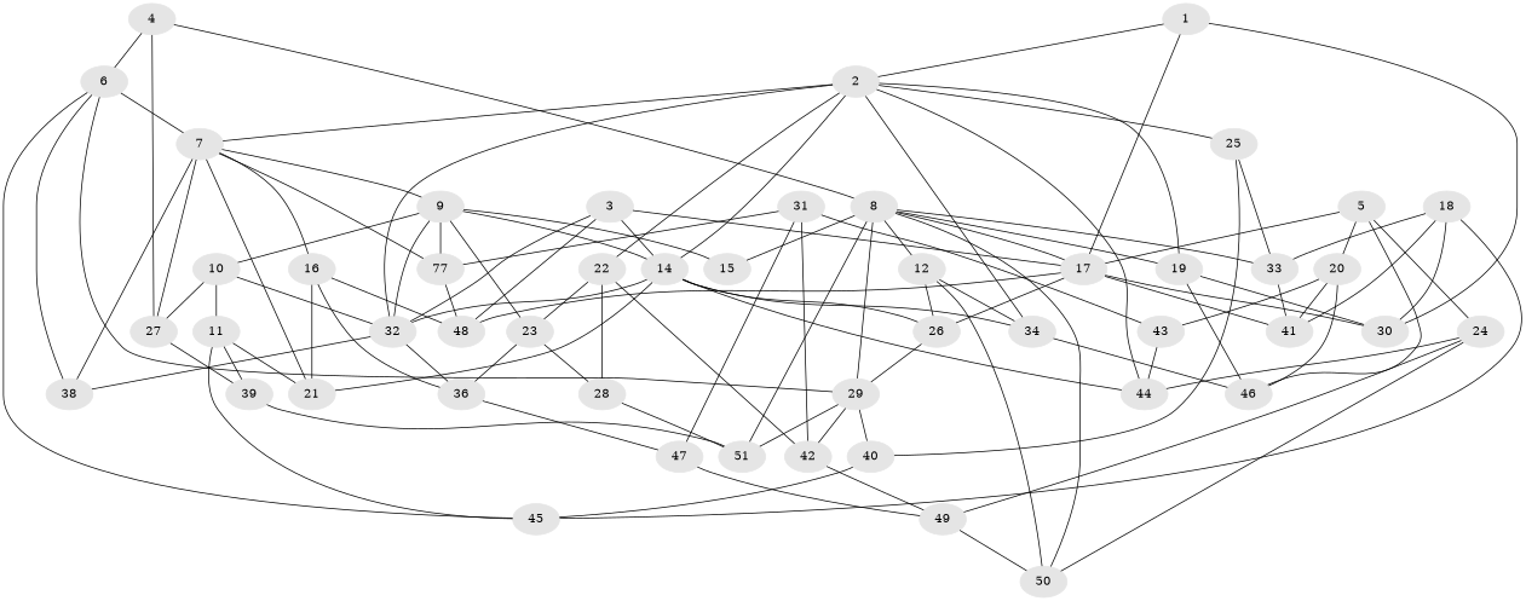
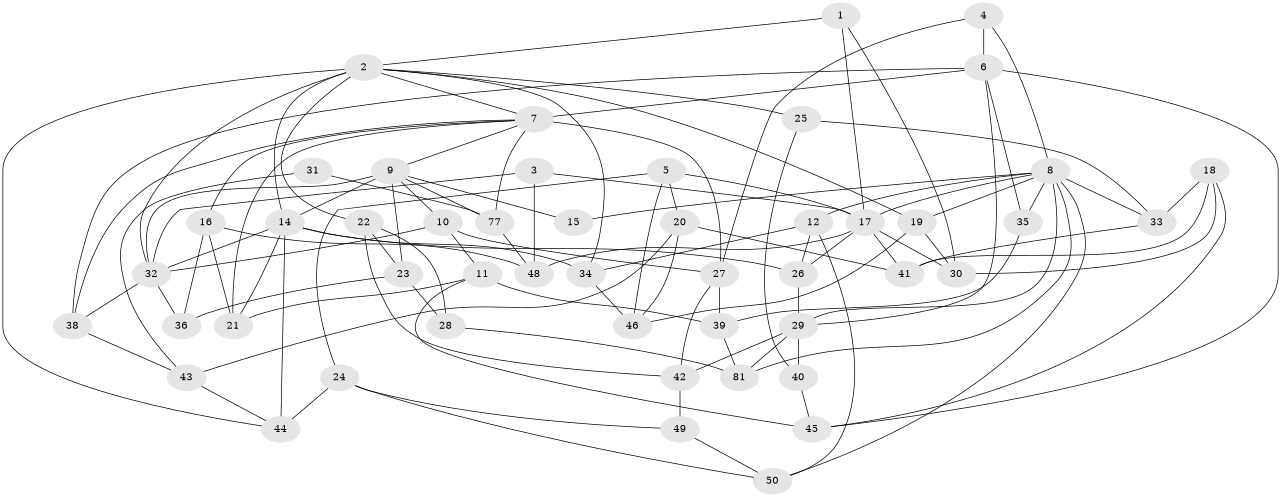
  graph {
    node [color=gray90 style=filled]
    edge [weight=1.0]
    1
    2
    17
    30
    7
    14
    19
    22
    25
    32
    34
    44
    48
    26
    41
    27
    38
    9
    16
    21
    n21 [label=77]
    46
    23
    28
    42
    33
    40
    36
    3
    4
    6
    8
    29
+   35
    45
    15
    12
    50
-   51
+   51 [label=81]
    39
    5
    20
    24
    43
    49
    10
    11
-   47
    18
    31
    1 -- 2
    1 -- 17
    1 -- 30
    2 -- 7
    2 -- 14 [weight=2.0]
    2 -- 19
    2 -- 22
    2 -- 25 [weight=2.0]
    2 -- 32 [weight=2.0]
    2 -- 34
    2 -- 44
    17 -- 30
    17 -- 48
    17 -- 26
    17 -- 41
    7 -- 27
    7 -- 38
    7 -- 9
    7 -- 16
    7 -- 21
    7 -- n21
    14 -- 32 [weight=2.0]
    14 -- 34
    14 -- 44
    14 -- 26
    14 -- 21
    19 -- 30
    19 -- 46
    22 -- 23
    22 -- 28
    22 -- 42
    25 -- 33
    25 -- 40
    32 -- 38
    32 -- 36
    34 -- 46
    26 -- 29
    27 -- 39
+   38 -- 43
    9 -- 14
    9 -- 32 [weight=4.0]
    9 -- n21
    9 -- 23
    9 -- 15
    9 -- 10
    16 -- 48
    16 -- 21
    16 -- 36
    n21 -- 48
    23 -- 28
    23 -- 36
    28 -- 51
    42 -- 49
    33 -- 41
    40 -- 45
-   36 -- 47
    3 -- 17
-   3 -- 14
    3 -- 32
    3 -- 48
    4 -- 27
    4 -- 6
    4 -- 8
    6 -- 7 [weight=5.0]
    6 -- 38
    6 -- 29 [weight=2.0]
+   6 -- 35 [weight=2.0]
    6 -- 45
    8 -- 17
    8 -- 19
    8 -- 33
    8 -- 29 [weight=2.0]
+   8 -- 35
    8 -- 15 [weight=2.0]
    8 -- 12
    8 -- 50
    8 -- 51
    29 -- 42
    29 -- 40
    29 -- 51
+   35 -- 39
    12 -- 34
    12 -- 26
    12 -- 50
    39 -- 51
    5 -- 17
    5 -- 46
    5 -- 20
    5 -- 24
    20 -- 41
    20 -- 46
    20 -- 43
    24 -- 44
    24 -- 50
    24 -- 49
    43 -- 44
    49 -- 50
    10 -- 32
    10 -- 27
    10 -- 11
    11 -- 21
    11 -- 45
    11 -- 39
-   47 -- 49
    18 -- 30
    18 -- 41
    18 -- 33
    18 -- 45
    31 -- n21
-   31 -- 42
+   27 -- 42
    31 -- 43
-   31 -- 47
  }
